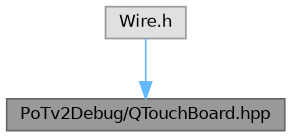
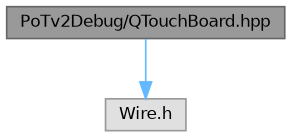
  digraph {
    node [fontname=Helvetica fontsize=10 shape=box style=filled]
    n1 [color=gray40 fillcolor=grey60 fontcolor=black height=0.2 label="PoTv2Debug/QTouchBoard.hpp" width=0.4]
    n2 [color=grey60 fillcolor="#E0E0E0" height=0.2 label="Wire.h" width=0.4]
-   n2 -> n1 [color=steelblue1 fontname=Helvetica fontsize=10 labelfontname=Helvetica labelfontsize=10 style=solid]
+   n1 -> n2 [color=steelblue1 fontname=Helvetica fontsize=10 labelfontname=Helvetica labelfontsize=10 style=solid]
  }
